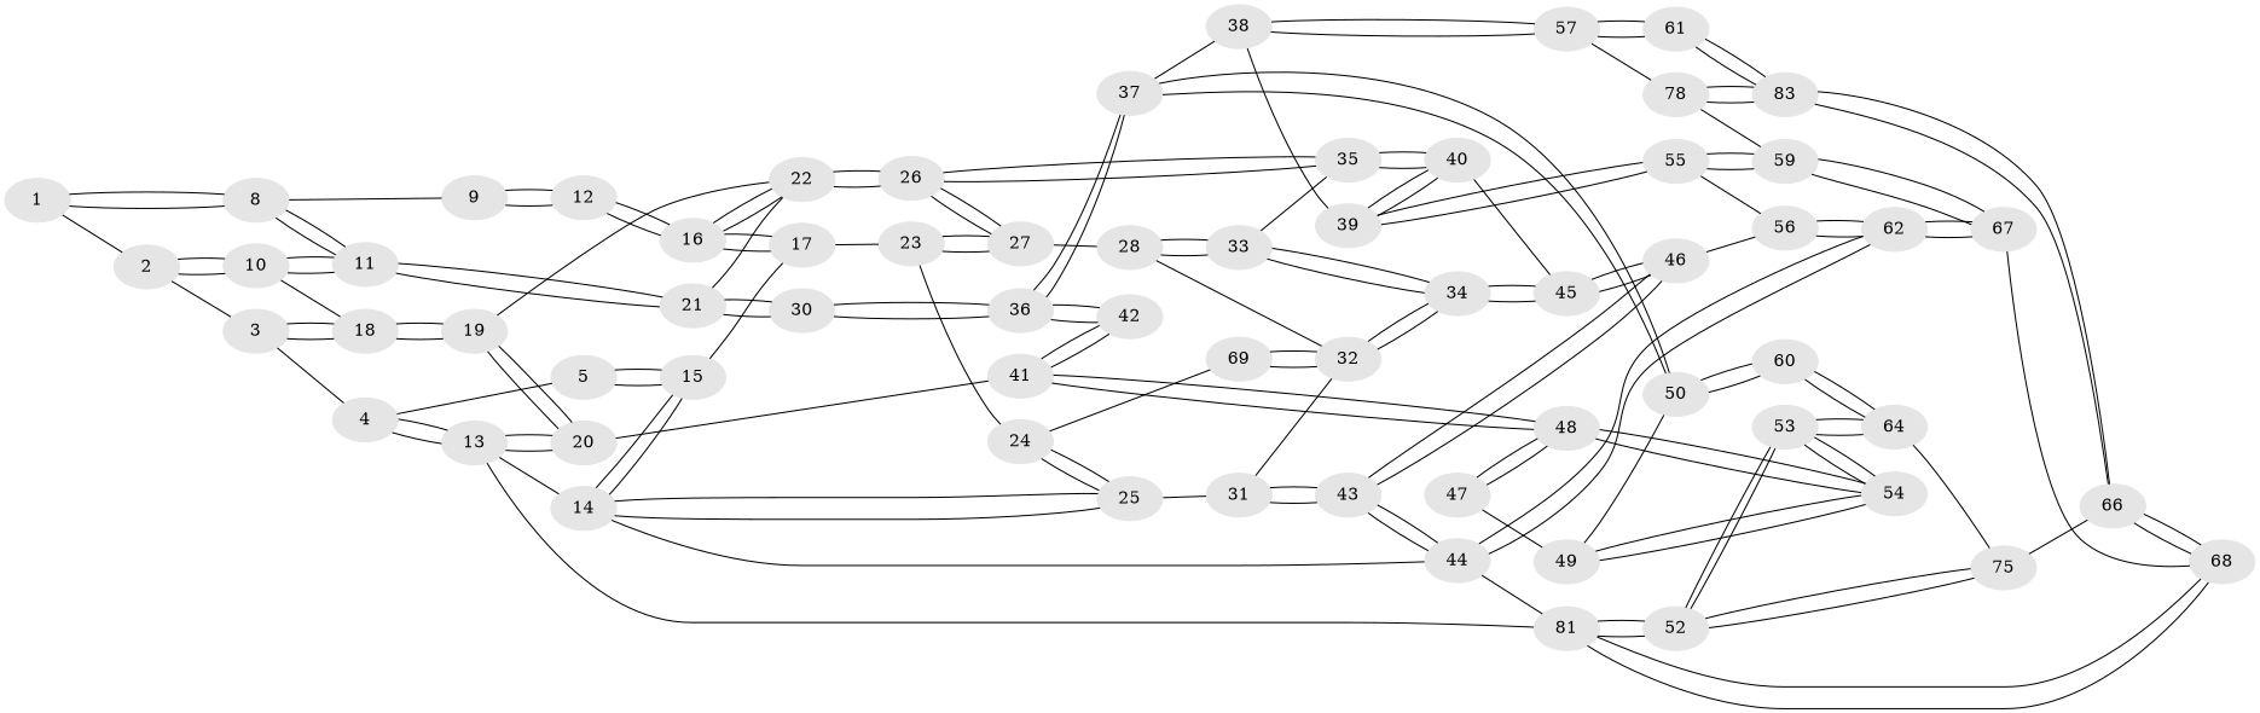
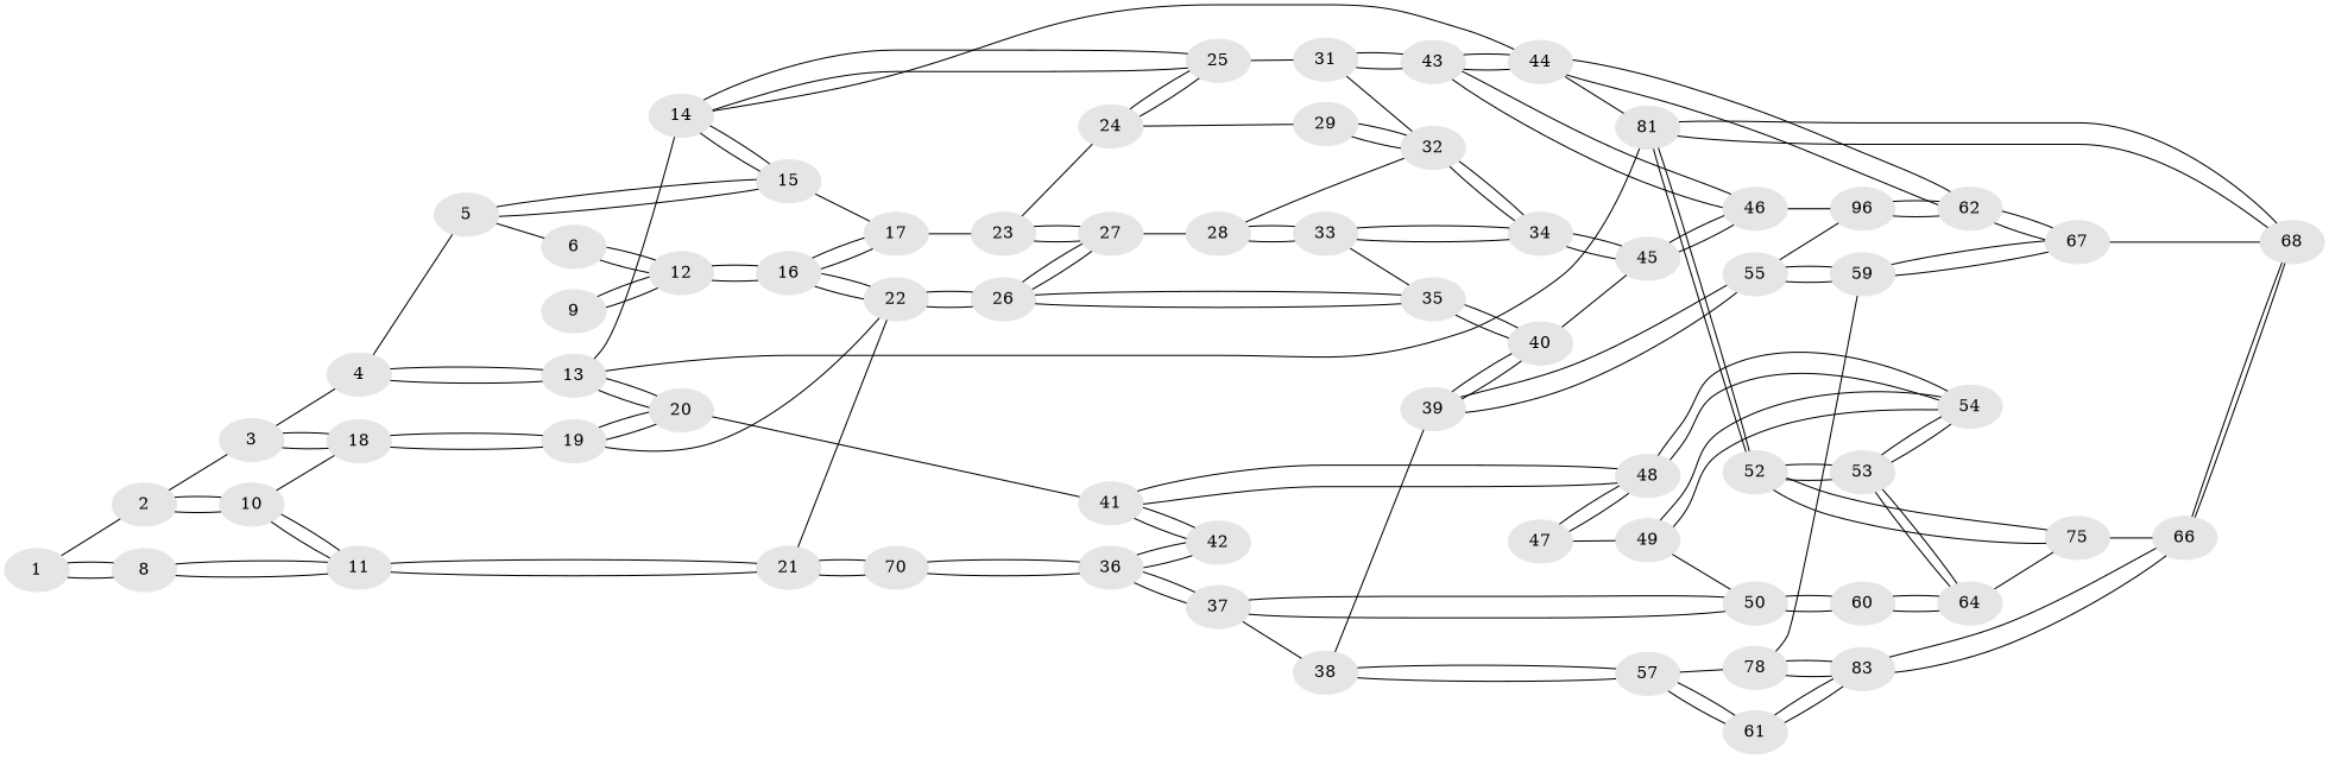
  graph {
    rankdir=LR
    node [color=gray90 style=filled]
    1
    2
    8
    3
    10
    9
    11
    4
    18
    5
    13
    19
+   6
    15
    14
    20
    n17 [label=81]
    12
    17
    16
    21
    22
-   30
+   30 [label=70]
    25
    44
    41
    52
    68
    31
    62
    23
    26
    24
    27
    36
    42
    48
    35
-   29 [label=69]
+   29
    28
    32
    43
    40
    33
    34
    37
    46
    45
    38
    50
    39
    57
    60
    55
    n55 [label=78]
    61
-   56
+   56 [label=96]
    59
    54
    67
    47
    49
    64
    53
    n65 [label=75]
    66
    n67 [label=83]
    1 -- 2
    1 -- 8
    1 -- 8
    2 -- 3
    2 -- 10
    2 -- 10
-   8 -- 9
    8 -- 11
    8 -- 11
    3 -- 4
    3 -- 18
    3 -- 18
    10 -- 11
    10 -- 11
    10 -- 18
    9 -- 12
    9 -- 12
    11 -- 21
    11 -- 21
    4 -- 5
    4 -- 13
    4 -- 13
    18 -- 19
    18 -- 19
+   5 -- 6
    5 -- 15
    5 -- 15
    13 -- 14
    13 -- 20
    13 -- 20
    13 -- n17
    19 -- 20
    19 -- 20
    19 -- 22
+   6 -- 12
+   6 -- 12
    15 -- 17
    14 -- 15
    14 -- 15
    14 -- 25
    14 -- 25
    14 -- 44
    20 -- 41
    n17 -- 52
    n17 -- 52
    n17 -- 68
    n17 -- 68
    12 -- 16
    12 -- 16
    17 -- 23
    16 -- 17
    16 -- 17
    16 -- 22
    16 -- 22
    21 -- 22
    21 -- 30
    21 -- 30
    22 -- 26
    22 -- 26
    30 -- 36
    30 -- 36
    25 -- 31
    44 -- n17
    44 -- 62
    44 -- 62
    41 -- 42
    41 -- 42
    41 -- 48
    41 -- 48
    52 -- 53
    52 -- 53
    52 -- n65
    52 -- n65
    31 -- 32
    31 -- 43
    31 -- 43
    62 -- 67
    62 -- 67
    23 -- 24
    23 -- 27
    23 -- 27
    26 -- 27
    26 -- 27
    26 -- 35
    26 -- 35
    24 -- 25
    24 -- 25
    24 -- 29
    27 -- 28
    36 -- 42
    36 -- 42
    36 -- 37
    36 -- 37
    48 -- 54
    48 -- 54
    35 -- 40
    35 -- 40
    29 -- 32
    29 -- 32
    28 -- 32
    28 -- 33
    28 -- 33
    32 -- 34
    32 -- 34
    43 -- 44
    43 -- 44
    43 -- 46
    43 -- 46
    40 -- 45
    33 -- 35
    33 -- 34
    33 -- 34
    34 -- 45
    34 -- 45
    37 -- 38
    37 -- 50
    37 -- 50
    46 -- 56
    45 -- 46
    45 -- 46
    38 -- 39
    38 -- 57
    38 -- 57
    50 -- 60
    50 -- 60
    39 -- 40
    39 -- 40
    39 -- 55
    39 -- 55
    57 -- n55
    57 -- 61
    57 -- 61
    60 -- 64
    60 -- 64
    55 -- 56
    55 -- 59
    55 -- 59
    n55 -- 59
    n55 -- n67
    n55 -- n67
    61 -- n67
    61 -- n67
    56 -- 62
    56 -- 62
    59 -- 67
    59 -- 67
    67 -- 68
    47 -- 48
    47 -- 48
    47 -- 49
    49 -- 50
    49 -- 54
    49 -- 54
    64 -- n65
    53 -- 54
    53 -- 54
    53 -- 64
    53 -- 64
    n65 -- 66
    66 -- 68
    66 -- 68
    n67 -- 66
    n67 -- 66
  }
